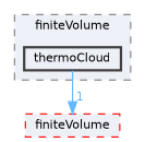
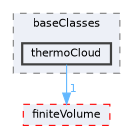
  digraph {
    compound=true
    node [fillcolor="#edf0f7" fontname=Helvetica fontsize=10 shape=box]
    n1 [color=grey25 height=0.2 label=thermoCloud style="filled,bold" width=0.4]
    n2 [color=red height=0.2 label=finiteVolume style="filled,dashed" width=0.4]
    subgraph cluster_1 {
      bgcolor="#edf0f7"
      fontname=Helvetica
      fontsize=10
-     label=finiteVolume
+     label=baseClasses
      pencolor=grey50
      style="filled,dashed"
      n1
    }
    n1 -> n2 [color=steelblue1 fontcolor=steelblue1 fontname=Helvetica fontsize=10 headlabel=1 labeldistance=1.5 labelfontname=Helvetica labelfontsize=10]
  }
